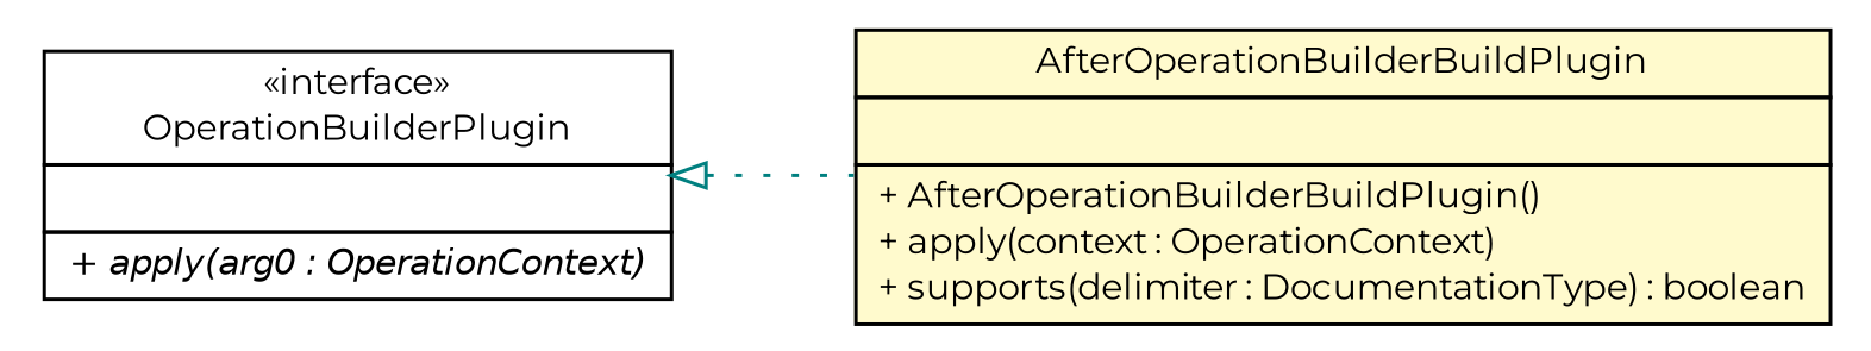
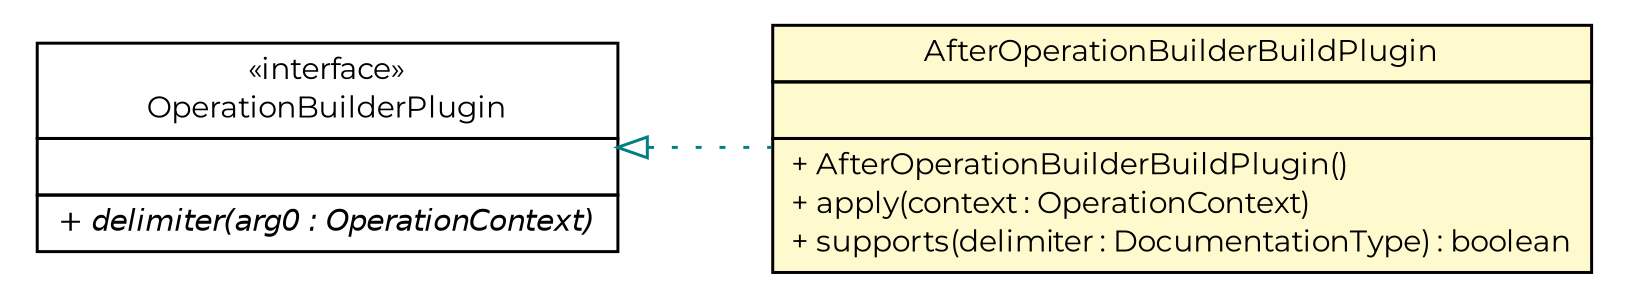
  digraph {
    nodesep=0.25
    ranksep=0.5
    rankdir=LR
    fontname=Montserrat
    node [fontcolor=black fontname=Montserrat fontsize=10.0 shape=plaintext]
    n1 [label=<<table title="com.yirendai.oss.lib.security.swagger.AfterOperationBuilderBuildPlugin" border="0" cellborder="1" cellspacing="0" cellpadding="2" port="p" bgcolor="lemonChiffon" href="./AfterOperationBuilderBuildPlugin.html"> 		<tr><td><table border="0" cellspacing="0" cellpadding="1"> <tr><td align="center" balign="center"> AfterOperationBuilderBuildPlugin </td></tr> 		</table></td></tr> 		<tr><td><table border="0" cellspacing="0" cellpadding="1"> <tr><td align="left" balign="left">  </td></tr> 		</table></td></tr> 		<tr><td><table border="0" cellspacing="0" cellpadding="1"> <tr><td align="left" balign="left"> + AfterOperationBuilderBuildPlugin() </td></tr> <tr><td align="left" balign="left"> + apply(context : OperationContext) </td></tr> <tr><td align="left" balign="left"> + supports(delimiter : DocumentationType) : boolean </td></tr> 		</table></td></tr> 		</table>>]
-   n2 [label=<<table title="springfox.documentation.spi.service.OperationBuilderPlugin" border="0" cellborder="1" cellspacing="0" cellpadding="2" port="p" href="http://java.sun.com/j2se/1.4.2/docs/api/springfox/documentation/spi/service/OperationBuilderPlugin.html"> 		<tr><td><table border="0" cellspacing="0" cellpadding="1"> <tr><td align="center" balign="center"> &#171;interface&#187; </td></tr> <tr><td align="center" balign="center"> OperationBuilderPlugin </td></tr> 		</table></td></tr> 		<tr><td><table border="0" cellspacing="0" cellpadding="1"> <tr><td align="left" balign="left">  </td></tr> 		</table></td></tr> 		<tr><td><table border="0" cellspacing="0" cellpadding="1"> <tr><td align="left" balign="left"><font face="Helvetica-Oblique" point-size="10.0"> + apply(arg0 : OperationContext) </font></td></tr> 		</table></td></tr> 		</table>>]
+   n2 [label=<<table title="springfox.documentation.spi.service.OperationBuilderPlugin" border="0" cellborder="1" cellspacing="0" cellpadding="2" port="p" href="http://java.sun.com/j2se/1.4.2/docs/api/springfox/documentation/spi/service/OperationBuilderPlugin.html"> 		<tr><td><table border="0" cellspacing="0" cellpadding="1"> <tr><td align="center" balign="center"> &#171;interface&#187; </td></tr> <tr><td align="center" balign="center"> OperationBuilderPlugin </td></tr> 		</table></td></tr> 		<tr><td><table border="0" cellspacing="0" cellpadding="1"> <tr><td align="left" balign="left">  </td></tr> 		</table></td></tr> 		<tr><td><table border="0" cellspacing="0" cellpadding="1"> <tr><td align="left" balign="left"><font face="Helvetica-Oblique" point-size="10.0"> + delimiter(arg0 : OperationContext) </font></td></tr> 		</table></td></tr> 		</table>>]
    n2 -> n1 [arrowtail=empty dir=back fontname=Montserrat fontsize=10 headport=p labelfontname=Helvetica labelfontsize=10 style=dotted tailport=p color=teal]
  }
